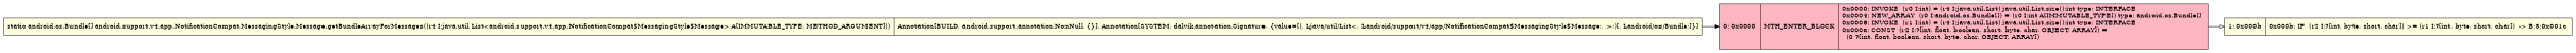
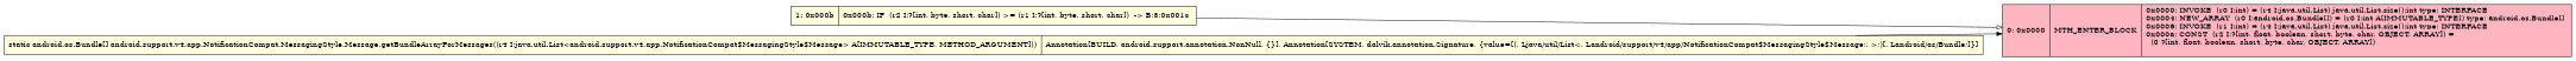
  digraph {
    rankdir=LR
    node [fillcolor=lightyellow shape=record style=filled]
    n1 [fillcolor=lightpink label="{0\:\ 0x0000|MTH_ENTER_BLOCK\l|0x0000: INVOKE  (r0 I:int) = (r4 I:java.util.List) java.util.List.size():int type: INTERFACE \l0x0004: NEW_ARRAY  (r0 I:android.os.Bundle[]) = (r0 I:int A[IMMUTABLE_TYPE]) type: android.os.Bundle[] \l0x0006: INVOKE  (r1 I:int) = (r4 I:java.util.List) java.util.List.size():int type: INTERFACE \l0x000a: CONST  (r2 I:?[int, float, boolean, short, byte, char, OBJECT, ARRAY]) = \l  (0 ?[int, float, boolean, short, byte, char, OBJECT, ARRAY])\l \l}"]
    n2 [label="{1\:\ 0x000b|0x000b: IF  (r2 I:?[int, byte, short, char]) \>= (r1 I:?[int, byte, short, char])  \-\> B:3:0x001c \l}"]
    n3 [label="{static android.os.Bundle[] android.support.v4.app.NotificationCompat.MessagingStyle.Message.getBundleArrayForMessages((r4 I:java.util.List\<android.support.v4.app.NotificationCompat$MessagingStyle$Message\> A[IMMUTABLE_TYPE, METHOD_ARGUMENT]))  | Annotation[BUILD, android.support.annotation.NonNull, \{\}], Annotation[SYSTEM, dalvik.annotation.Signature, \{value=[(, Ljava\/util\/List\<, Landroid\/support\/v4\/app\/NotificationCompat$MessagingStyle$Message;, \>;)[, Landroid\/os\/Bundle;]\}]\l}"]
-   n1 -> n2 [arrowhead=onormal]
+   n2 -> n1 [arrowhead=onormal]
    n3 -> n1 [arrowhead=normal]
  }
